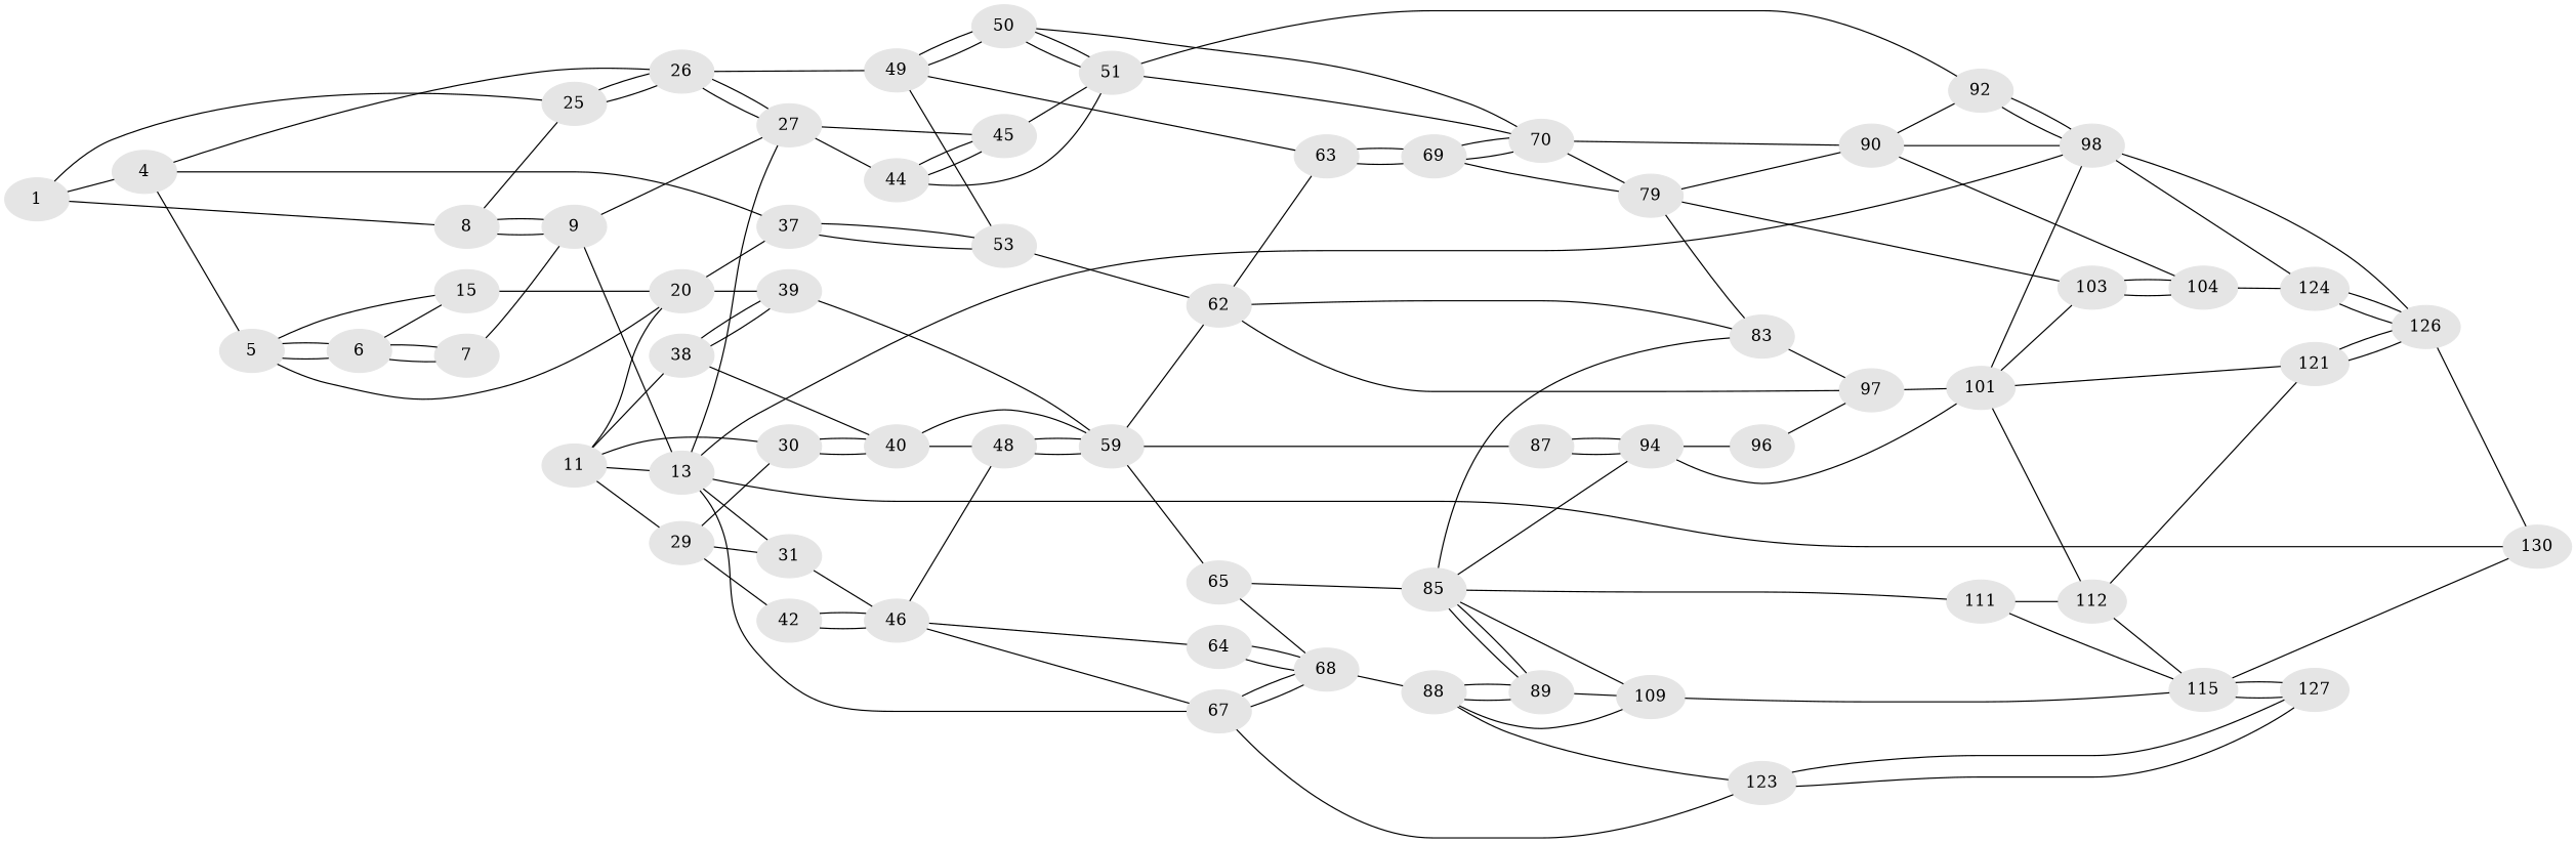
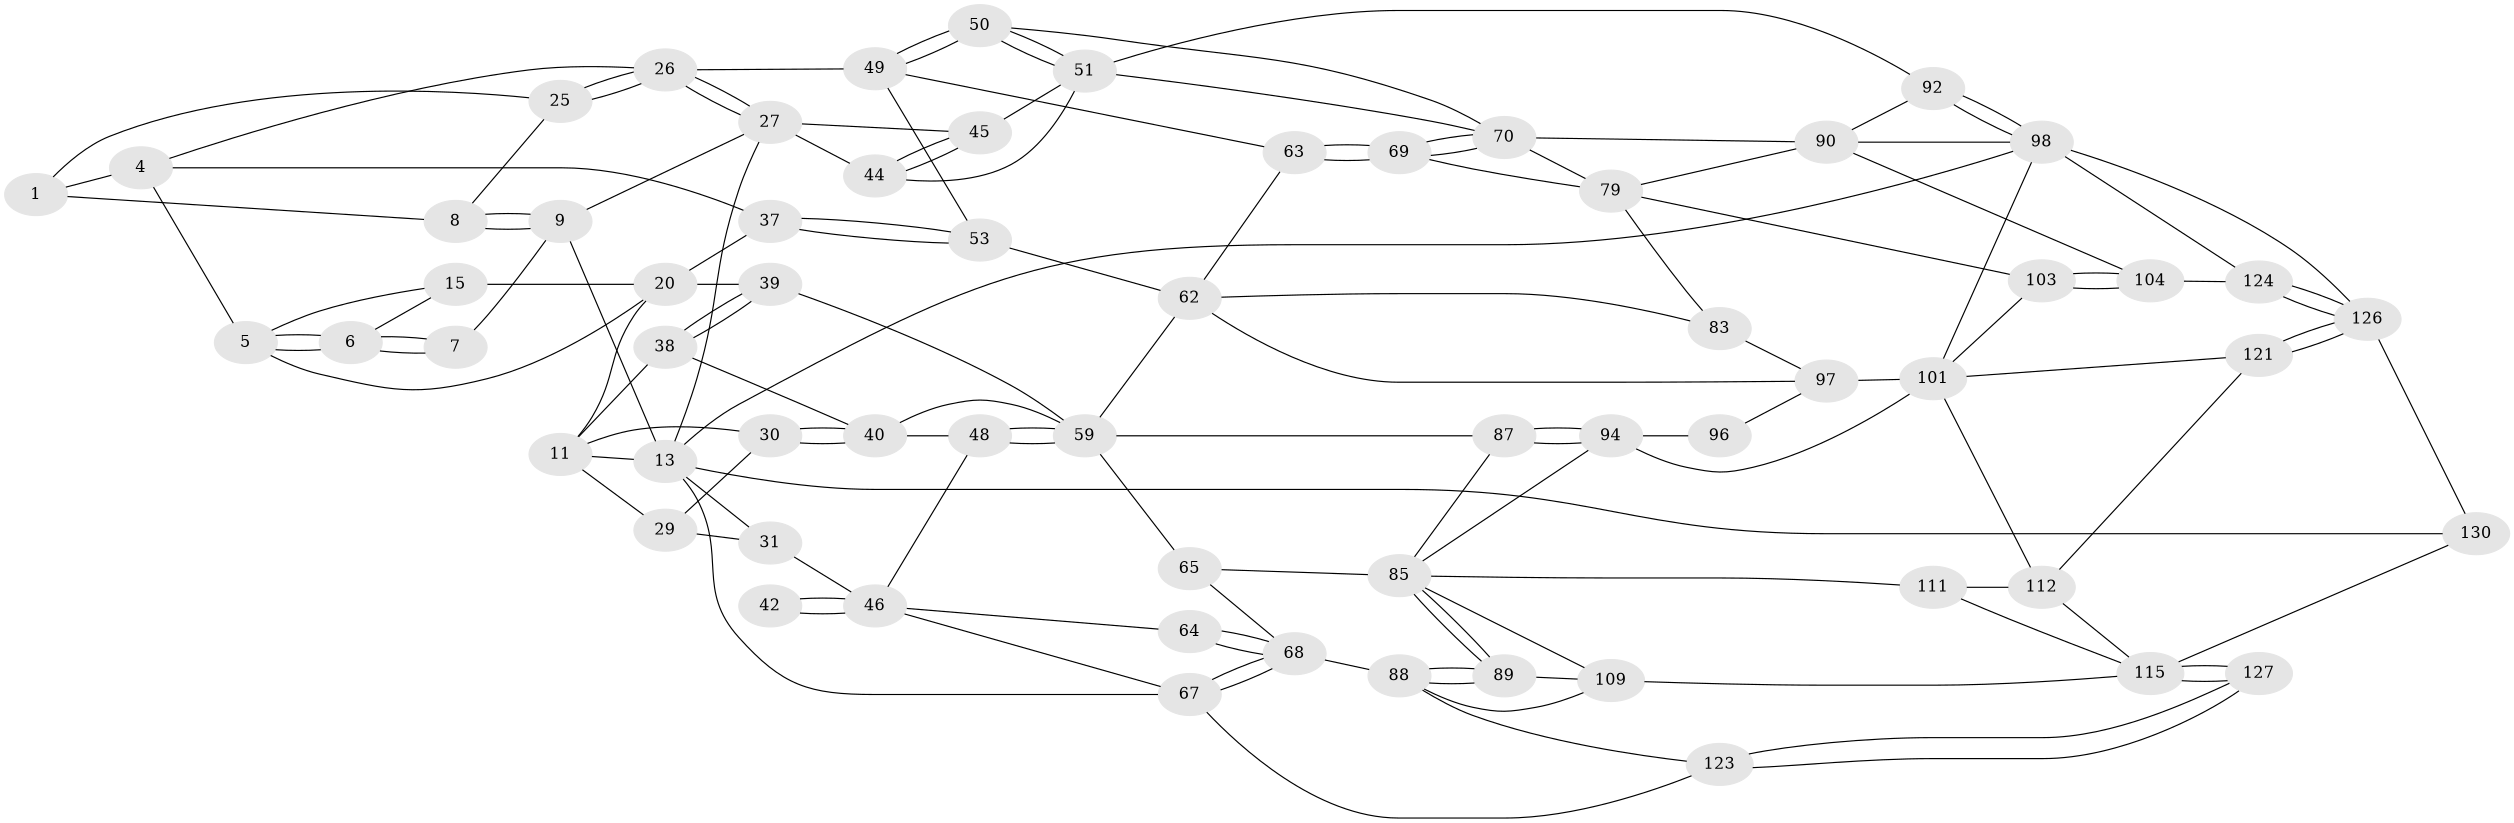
  graph {
    rankdir=LR
    node [color=gray90 style=filled]
    1 [super="+2"]
    4 [super="+34"]
    8 [super="+24"]
    25
    5 [super="+21"]
    26 [super="+35"]
    37
    9 [super="+10"]
    6
    15 [super="+16"]
    20 [super="+22"]
    27 [super="+28"]
    49 [super="+54"]
    53 [super="+57"]
    7
    39 [super="+55"]
    13 [super="+14+71"]
    31
    67 [super="+72"]
    98 [super="+99+125"]
    130
    44
    45
    11 [super="+12+17"]
    29 [super="+32"]
    30
    38
    42
    40 [super="+43+41"]
    46 [super="+47+58"]
    68 [super="+84"]
    123
    124
    126 [super="+128"]
    59 [super="+60"]
    50
    63
    51 [super="+52"]
    48
    64
    62 [super="+75"]
    65 [super="+66"]
    87
    70 [super="+76"]
    92
    69
    79 [super="+80"]
    90 [super="+93+91"]
    83
    97 [super="+100"]
    85 [super="+86"]
    94 [super="+95"]
    101 [super="+107+102"]
    88 [super="+113"]
    89
    109 [super="+114"]
    111 [super="+118"]
    127
    103
    104 [super="+105"]
    96
    115 [super="+116"]
    112 [super="+119"]
    121
    1 -- 4
    1 -- 8 [weight=2]
    1 -- 25
    4 -- 5
    4 -- 26
    4 -- 37
    8 -- 25
    8 -- 9
    8 -- 9
    25 -- 26
    25 -- 26
    5 -- 6
    5 -- 6
    5 -- 15
    5 -- 20
    26 -- 27
    26 -- 27
    26 -- 49
    37 -- 53
    37 -- 53
    9 -- 27
    9 -- 13
    6 -- 15
    6 -- 7
    6 -- 7
    15 -- 20
    20 -- 37
    20 -- 39
    27 -- 44
    27 -- 45
    49 -- 53
    49 -- 50
    49 -- 50
    49 -- 63
    53 -- 62
    7 -- 9
    39 -- 59
    13 -- 27
    13 -- 31
    13 -- 67
    13 -- 98 [weight=2]
    13 -- 130
    31 -- 46
    67 -- 68
    67 -- 68
    67 -- 123
    98 -- 124
    98 -- 126
    44 -- 45
    44 -- 45
    44 -- 51
    45 -- 51
    11 -- 20
    11 -- 13
    11 -- 29
    11 -- 30
    11 -- 38
    29 -- 31
    29 -- 30
-   29 -- 42
    30 -- 40
    30 -- 40
    38 -- 39
    38 -- 39
    38 -- 40
    42 -- 46
    42 -- 46
    40 -- 59
    40 -- 48
    46 -- 67
    46 -- 48
    46 -- 64
    68 -- 88
    123 -- 127
    123 -- 127
    124 -- 126
    124 -- 126
    126 -- 130
    59 -- 62
    59 -- 65
    59 -- 87
    50 -- 51
    50 -- 51
    50 -- 70
    63 -- 69
    63 -- 69
    51 -- 70
    51 -- 92
    48 -- 59
    48 -- 59
    64 -- 68
    64 -- 68
    62 -- 63
    62 -- 83
    62 -- 97
    65 -- 68
    65 -- 85
    87 -- 94
    87 -- 94
    70 -- 79
    70 -- 90
    92 -- 98
    92 -- 98
    69 -- 70
    69 -- 70
    69 -- 79
    79 -- 90
    79 -- 83
    79 -- 103
    90 -- 98
    90 -- 92
    90 -- 104
    83 -- 97
    97 -- 101
-   85 -- 83
+   85 -- 87
    85 -- 94
    85 -- 89
    85 -- 89
    85 -- 109
    85 -- 111
    94 -- 101
    94 -- 96 [weight=2]
    101 -- 98
    101 -- 103
    101 -- 112
    101 -- 121
    88 -- 123
    88 -- 89
    88 -- 89
    88 -- 109
    89 -- 109
    109 -- 115
    111 -- 115
    111 -- 112 [weight=2]
    103 -- 104
    103 -- 104
    104 -- 124
    96 -- 97
    115 -- 130
    115 -- 127 [weight=2]
    115 -- 127
    112 -- 115
    112 -- 121
    121 -- 126
    121 -- 126
  }
